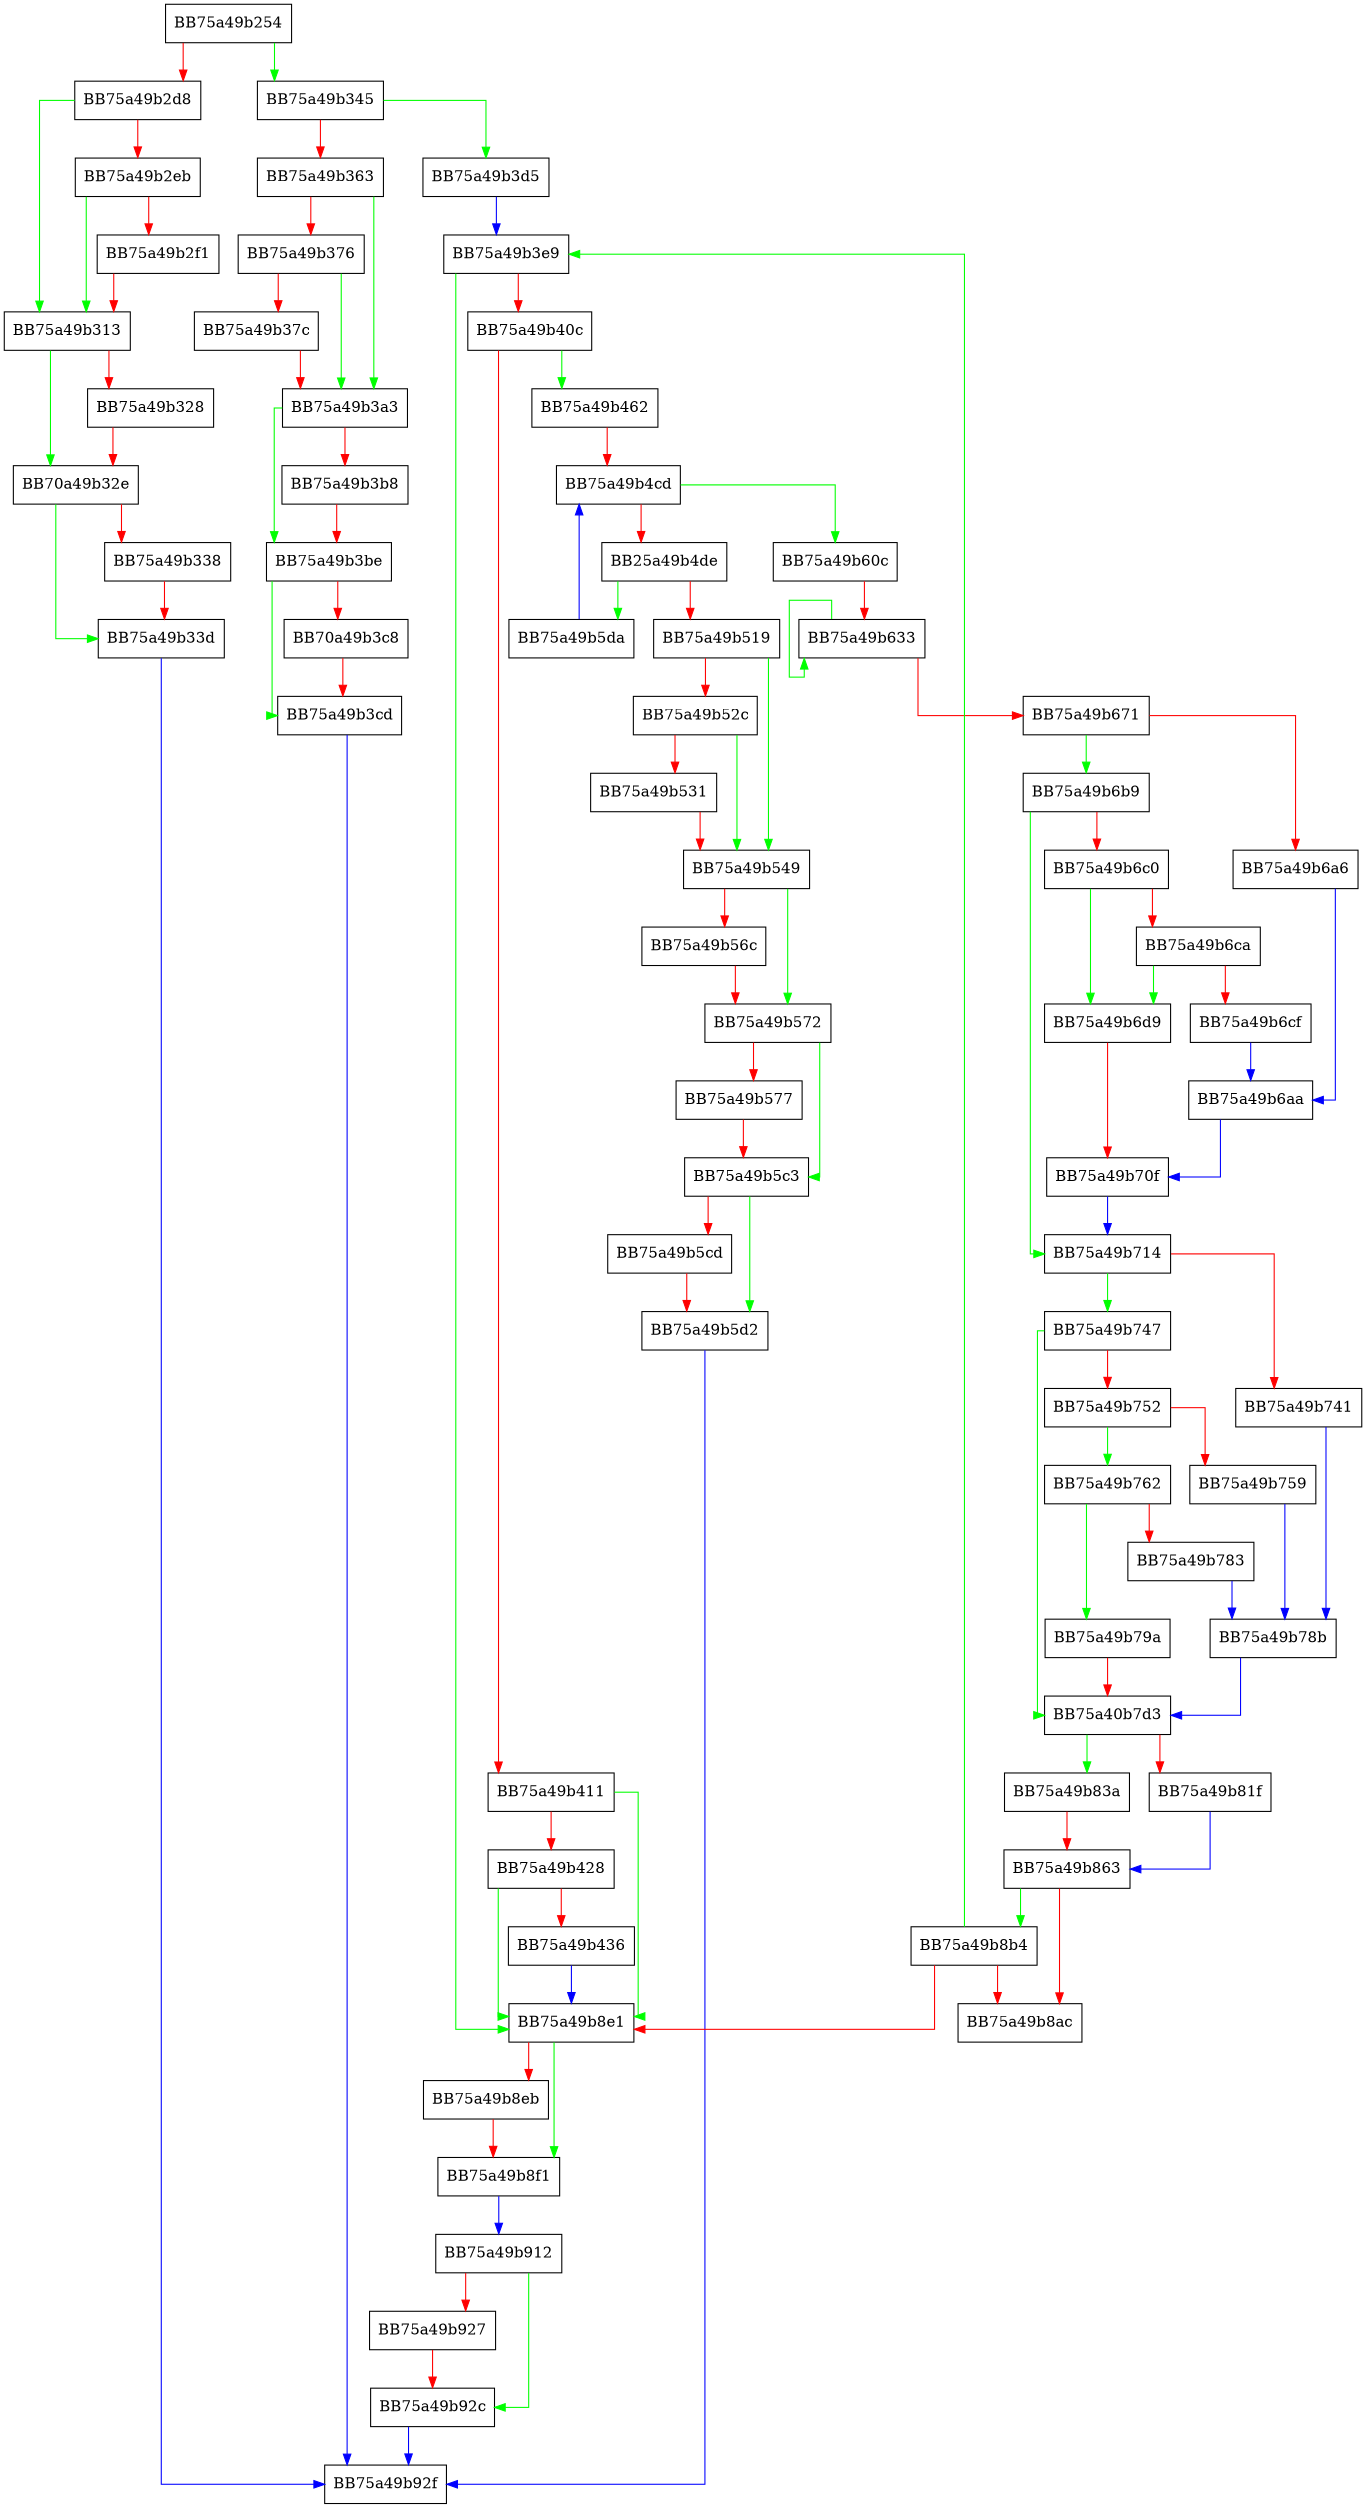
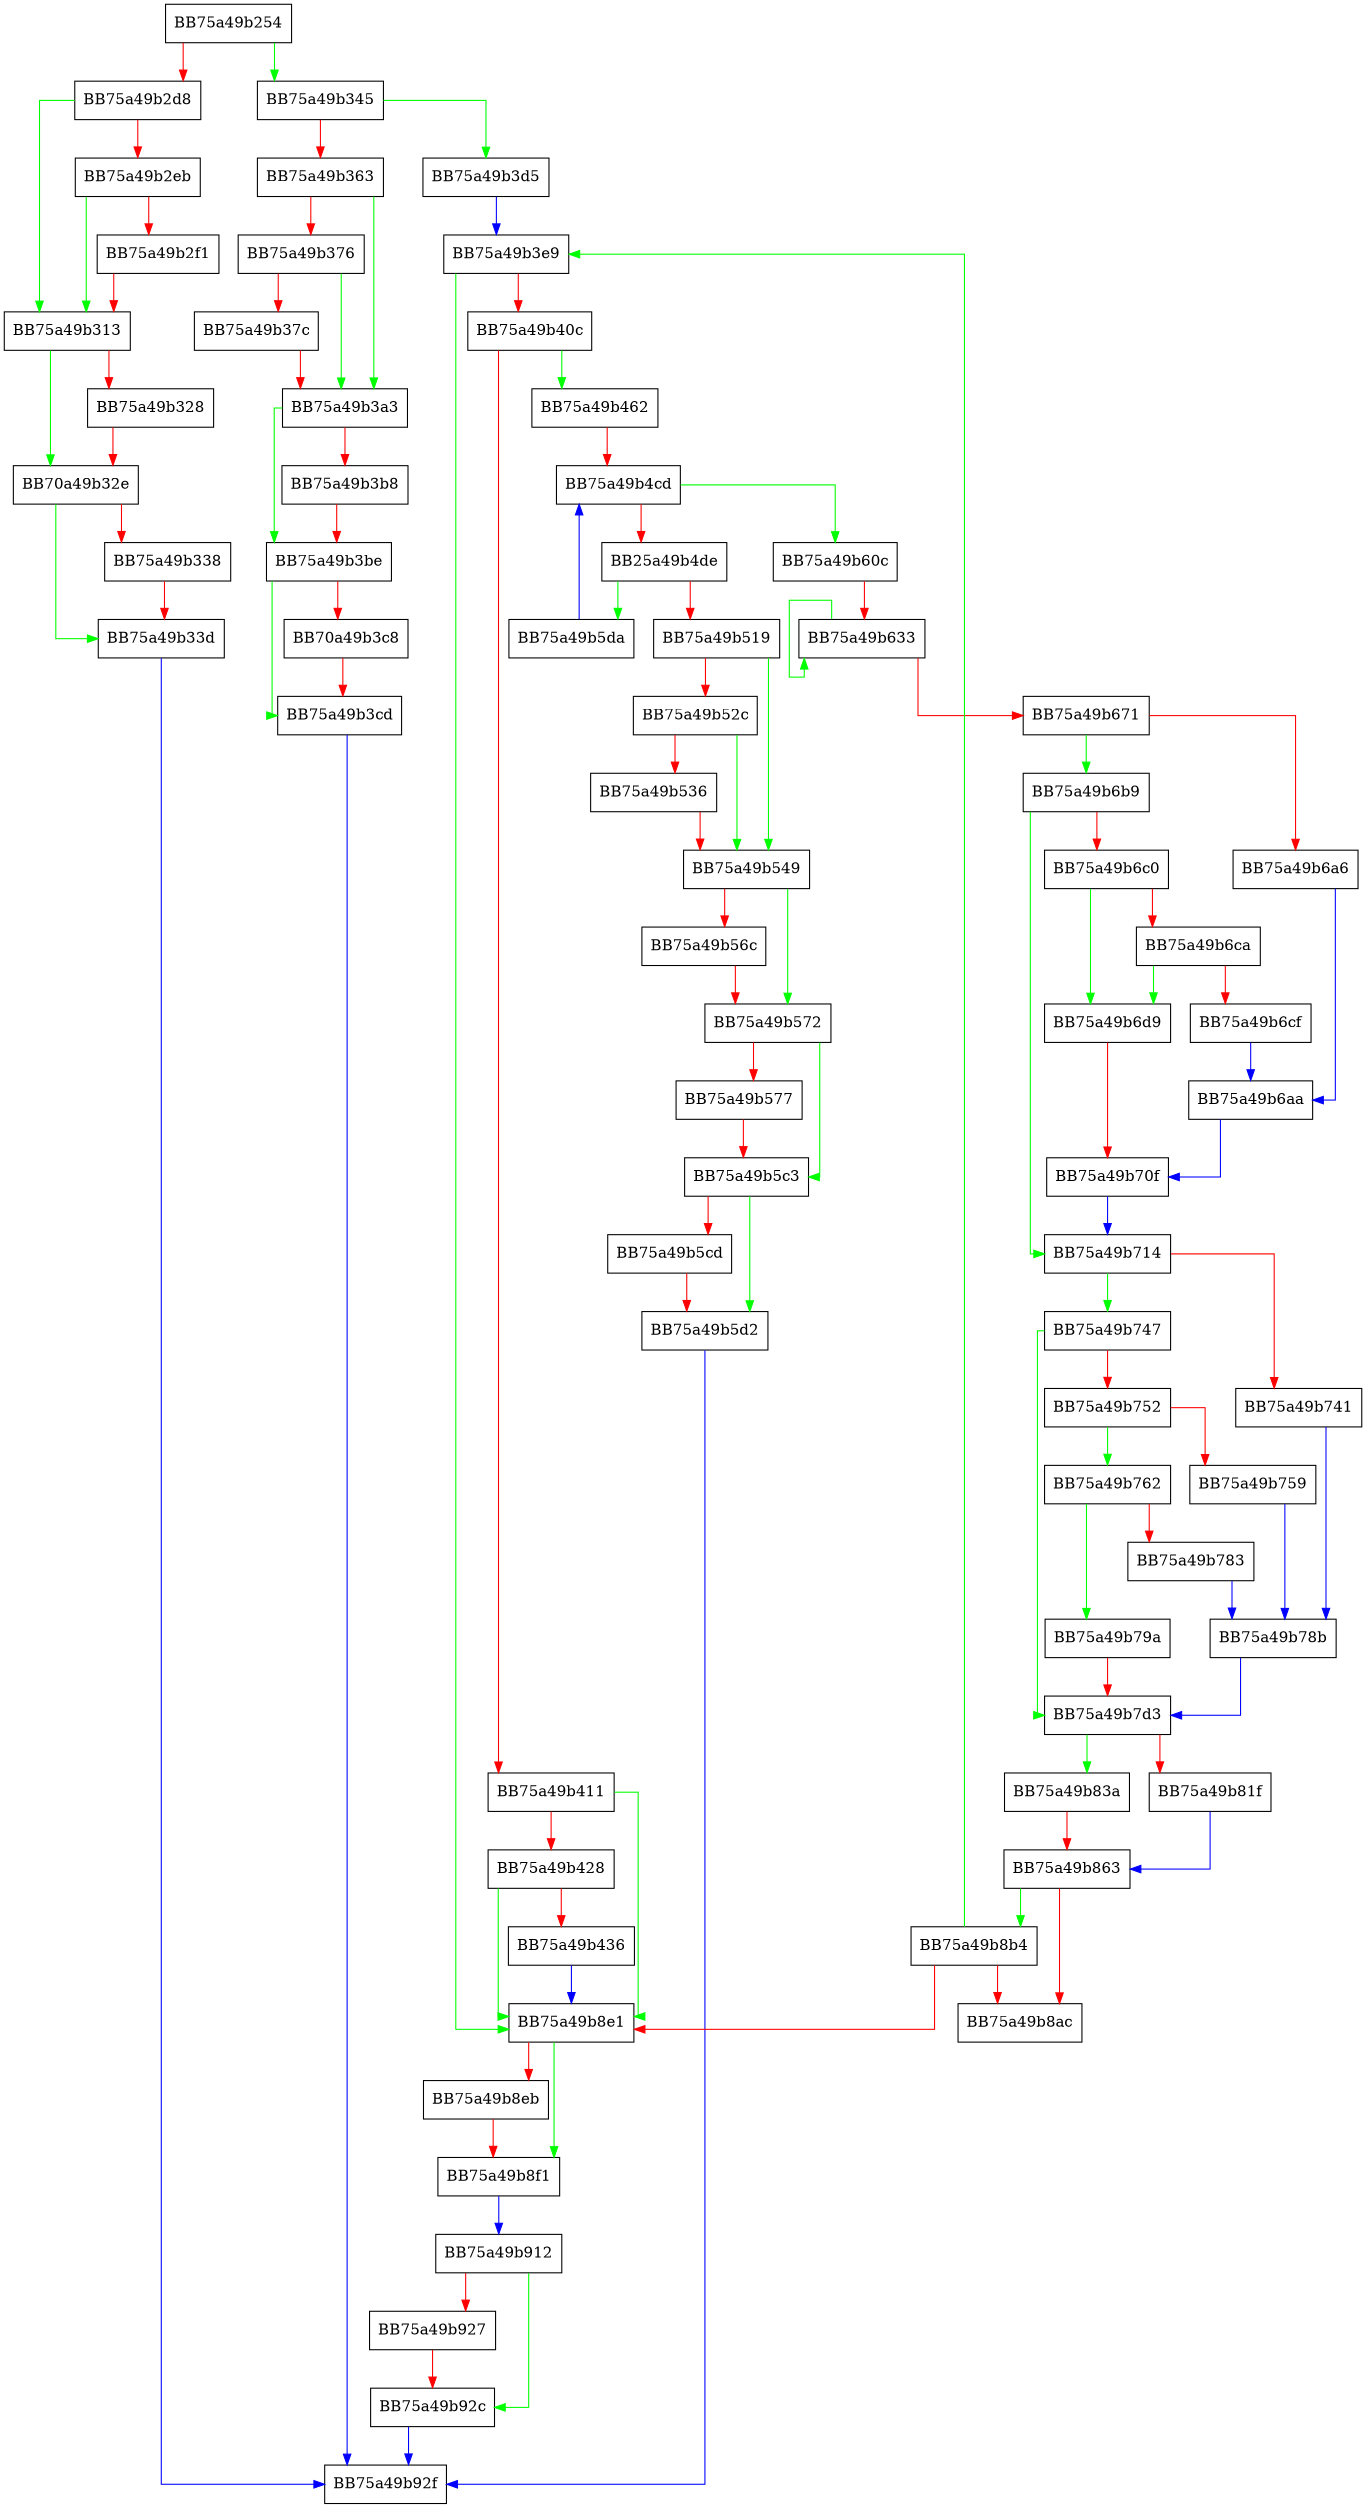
  digraph {
    splines=ortho
    node [shape=box]
    edge [color=red]
    BB75a49b254
    BB75a49b345
    BB75a49b2d8
    BB75a49b3d5
    BB75a49b363
    BB75a49b313
    BB75a49b2eb
    BB75a49b3e9
    BB75a49b3a3
    BB75a49b376
    n11 [label=BB70a49b32e]
    BB75a49b328
    BB75a49b2f1
    BB75a49b33d
    BB75a49b338
    BB75a49b92f
    BB75a49b8e1
    BB75a49b40c
    BB75a49b3be
    BB75a49b3b8
    BB75a49b37c
    BB75a49b3cd
    n23 [label=BB70a49b3c8]
    BB75a49b8f1
    BB75a49b8eb
    BB75a49b462
    BB75a49b411
    BB75a49b912
    BB75a49b4cd
    BB75a49b428
    BB75a49b60c
    n32 [label=BB25a49b4de]
    BB75a49b436
    BB75a49b633
    BB75a49b5da
    BB75a49b519
    BB75a49b671
    BB75a49b549
    BB75a49b52c
    BB75a49b572
    BB75a49b56c
-   BB75a49b536 [label=BB75a49b531]
+   BB75a49b536
    BB75a49b5c3
    BB75a49b577
    BB75a49b5d2
    BB75a49b5cd
    BB75a49b6b9
    BB75a49b6a6
    BB75a49b714
    BB75a49b6c0
    BB75a49b6aa
    BB75a49b747
    BB75a49b741
    BB75a49b6d9
    BB75a49b6ca
    BB75a49b70f
-   BB75a49b7d3 [label=BB75a40b7d3]
+   BB75a49b7d3
    BB75a49b752
    BB75a49b78b
    BB75a49b6cf
    BB75a49b83a
    BB75a49b81f
    BB75a49b762
    BB75a49b759
    BB75a49b863
    BB75a49b79a
    BB75a49b783
    BB75a49b8b4
    BB75a49b8ac
    BB75a49b92c
    BB75a49b927
    BB75a49b254 -> BB75a49b345 [color=green]
    BB75a49b254 -> BB75a49b2d8
    BB75a49b345 -> BB75a49b3d5 [color=green]
    BB75a49b345 -> BB75a49b363
    BB75a49b2d8 -> BB75a49b313 [color=green]
    BB75a49b2d8 -> BB75a49b2eb
    BB75a49b3d5 -> BB75a49b3e9 [color=blue]
    BB75a49b363 -> BB75a49b3a3 [color=green]
    BB75a49b363 -> BB75a49b376
    BB75a49b313 -> n11 [color=green]
    BB75a49b313 -> BB75a49b328
    BB75a49b2eb -> BB75a49b313 [color=green]
    BB75a49b2eb -> BB75a49b2f1
    BB75a49b3e9 -> BB75a49b8e1 [color=green]
    BB75a49b3e9 -> BB75a49b40c
    BB75a49b3a3 -> BB75a49b3be [color=green]
    BB75a49b3a3 -> BB75a49b3b8
    BB75a49b376 -> BB75a49b3a3 [color=green]
    BB75a49b376 -> BB75a49b37c
    n11 -> BB75a49b33d [color=green]
    n11 -> BB75a49b338
    BB75a49b328 -> n11
    BB75a49b2f1 -> BB75a49b313
    BB75a49b33d -> BB75a49b92f [color=blue]
    BB75a49b338 -> BB75a49b33d
    BB75a49b8e1 -> BB75a49b8f1 [color=green]
    BB75a49b8e1 -> BB75a49b8eb
    BB75a49b40c -> BB75a49b462 [color=green]
    BB75a49b40c -> BB75a49b411
    BB75a49b3be -> BB75a49b3cd [color=green]
    BB75a49b3be -> n23
    BB75a49b3b8 -> BB75a49b3be
    BB75a49b37c -> BB75a49b3a3
    BB75a49b3cd -> BB75a49b92f [color=blue]
    n23 -> BB75a49b3cd
    BB75a49b8f1 -> BB75a49b912 [color=blue]
    BB75a49b8eb -> BB75a49b8f1
    BB75a49b462 -> BB75a49b4cd
    BB75a49b411 -> BB75a49b8e1 [color=green]
    BB75a49b411 -> BB75a49b428
    BB75a49b912 -> BB75a49b92c [color=green]
    BB75a49b912 -> BB75a49b927
    BB75a49b4cd -> BB75a49b60c [color=green]
    BB75a49b4cd -> n32
    BB75a49b428 -> BB75a49b8e1 [color=green]
    BB75a49b428 -> BB75a49b436
    BB75a49b60c -> BB75a49b633
    n32 -> BB75a49b5da [color=green]
    n32 -> BB75a49b519
    BB75a49b436 -> BB75a49b8e1 [color=blue]
    BB75a49b633 -> BB75a49b633 [color=green]
    BB75a49b633 -> BB75a49b671
    BB75a49b5da -> BB75a49b4cd [color=blue]
    BB75a49b519 -> BB75a49b549 [color=green]
    BB75a49b519 -> BB75a49b52c
    BB75a49b671 -> BB75a49b6b9 [color=green]
    BB75a49b671 -> BB75a49b6a6
    BB75a49b549 -> BB75a49b572 [color=green]
    BB75a49b549 -> BB75a49b56c
    BB75a49b52c -> BB75a49b549 [color=green]
    BB75a49b52c -> BB75a49b536
    BB75a49b572 -> BB75a49b5c3 [color=green]
    BB75a49b572 -> BB75a49b577
    BB75a49b56c -> BB75a49b572
    BB75a49b536 -> BB75a49b549
    BB75a49b5c3 -> BB75a49b5d2 [color=green]
    BB75a49b5c3 -> BB75a49b5cd
    BB75a49b577 -> BB75a49b5c3
    BB75a49b5d2 -> BB75a49b92f [color=blue]
    BB75a49b5cd -> BB75a49b5d2
    BB75a49b6b9 -> BB75a49b714 [color=green]
    BB75a49b6b9 -> BB75a49b6c0
    BB75a49b6a6 -> BB75a49b6aa [color=blue]
    BB75a49b714 -> BB75a49b747 [color=green]
    BB75a49b714 -> BB75a49b741
    BB75a49b6c0 -> BB75a49b6d9 [color=green]
    BB75a49b6c0 -> BB75a49b6ca
    BB75a49b6aa -> BB75a49b70f [color=blue]
    BB75a49b747 -> BB75a49b7d3 [color=green]
    BB75a49b747 -> BB75a49b752
    BB75a49b741 -> BB75a49b78b [color=blue]
    BB75a49b6d9 -> BB75a49b70f
    BB75a49b6ca -> BB75a49b6d9 [color=green]
    BB75a49b6ca -> BB75a49b6cf
    BB75a49b70f -> BB75a49b714 [color=blue]
    BB75a49b7d3 -> BB75a49b83a [color=green]
    BB75a49b7d3 -> BB75a49b81f
    BB75a49b752 -> BB75a49b762 [color=green]
    BB75a49b752 -> BB75a49b759
    BB75a49b78b -> BB75a49b7d3 [color=blue]
    BB75a49b6cf -> BB75a49b6aa [color=blue]
    BB75a49b83a -> BB75a49b863
    BB75a49b81f -> BB75a49b863 [color=blue]
    BB75a49b762 -> BB75a49b79a [color=green]
    BB75a49b762 -> BB75a49b783
    BB75a49b759 -> BB75a49b78b [color=blue]
    BB75a49b863 -> BB75a49b8b4 [color=green]
    BB75a49b863 -> BB75a49b8ac
    BB75a49b79a -> BB75a49b7d3
    BB75a49b783 -> BB75a49b78b [color=blue]
    BB75a49b8b4 -> BB75a49b3e9 [color=green]
    BB75a49b8b4 -> BB75a49b8e1
    BB75a49b8b4 -> BB75a49b8ac
    BB75a49b92c -> BB75a49b92f [color=blue]
    BB75a49b927 -> BB75a49b92c
  }
